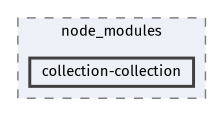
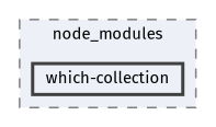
  digraph {
    compound=true
    fontname="Fira Sans"
-   n1 [color=grey25 fillcolor="#edf0f7" fontname="Fira Sans" fontsize=10 height=0.2 label="collection-collection" shape=box style="filled,bold" width=0.4]
+   n1 [color=grey25 fillcolor="#edf0f7" fontname="Fira Sans" fontsize=10 height=0.2 label="which-collection" shape=box style="filled,bold" width=0.4]
    subgraph cluster_1 {
      bgcolor="#edf0f7"
      fontsize=10
      label=node_modules
      pencolor=grey50
      style="filled,dashed"
      n1
    }
  }
